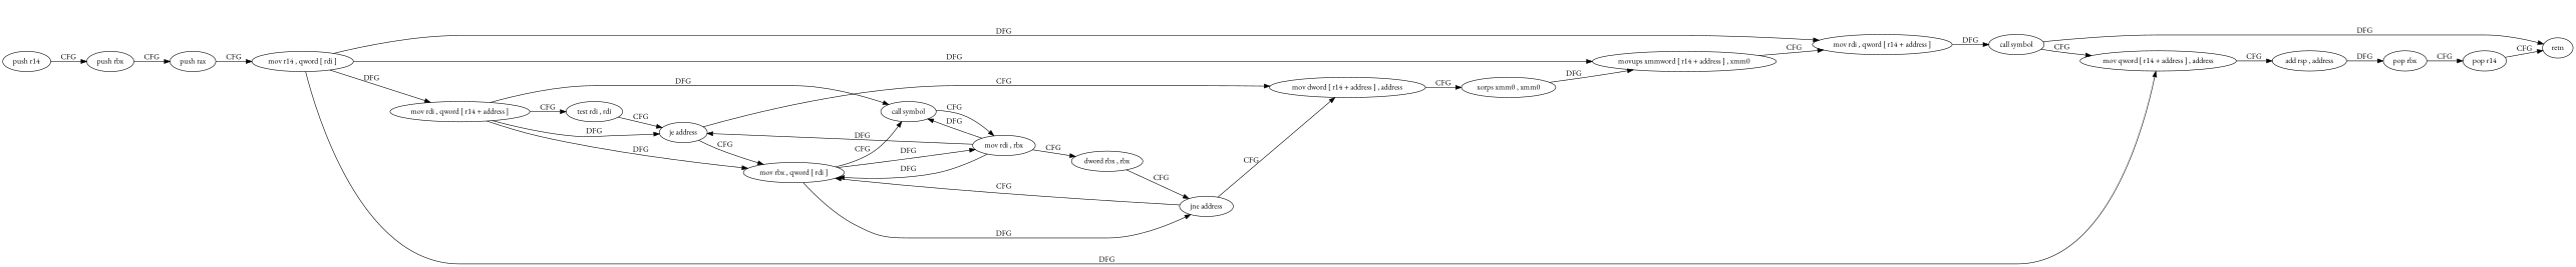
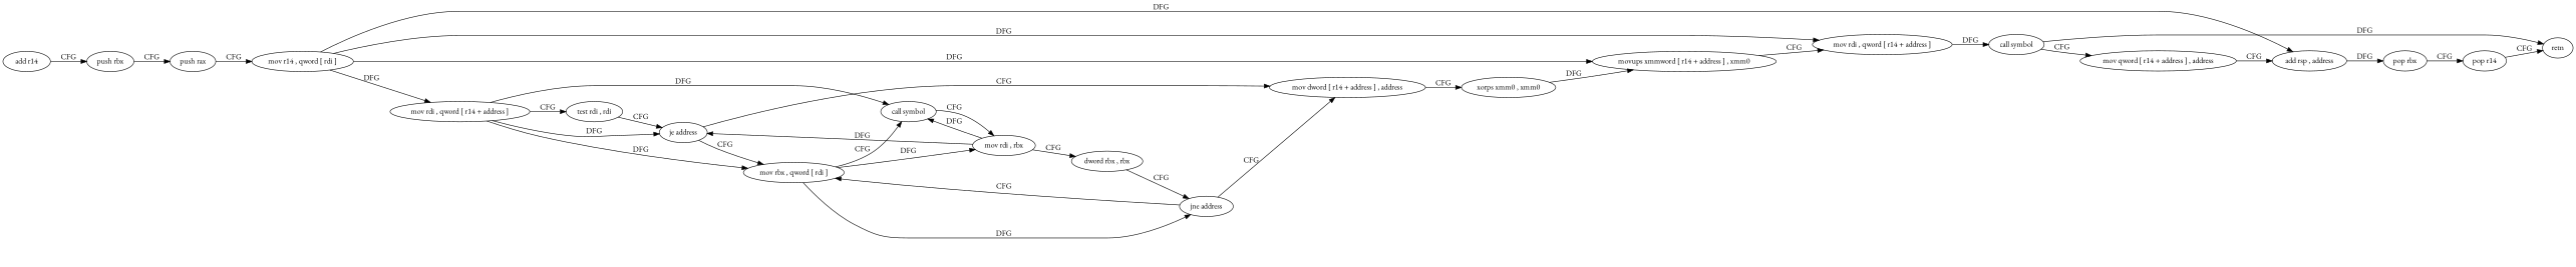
  digraph {
    fontname="EB Garamond"
    rankdir=LR
    node [fontname="EB Garamond"]
    edge [fontname="EB Garamond"]
-   n1 [label="push r14"]
+   n1 [label="add r14"]
    n2 [label="push rbx"]
    n3 [label="push rax"]
    n4 [label="mov r14 , qword [ rdi ]"]
    n5 [label="mov rdi , qword [ r14 + address ]"]
    n6 [label="movups xmmword [ r14 + address ] , xmm0"]
    n7 [label="mov rdi , qword [ r14 + address ]"]
    n8 [label="mov qword [ r14 + address ] , address"]
    n9 [label="test rdi , rdi"]
    n10 [label="je address"]
    n11 [label="mov rbx , qword [ rdi ]"]
    n12 [label="call symbol"]
    n13 [label="mov dword [ r14 + address ] , address"]
    n14 [label="xorps xmm0 , xmm0"]
    n15 [label="call symbol"]
    n16 [label="add rsp , address"]
    n17 [label="mov rdi , rbx"]
    n18 [label="jne address"]
    n19 [label="dword rbx , rbx"]
    n20 [label=retn]
    n21 [label="pop rbx"]
    n22 [label="pop r14"]
    n1 -> n2 [label=CFG]
    n2 -> n3 [label=CFG]
    n3 -> n4 [label=CFG]
    n4 -> n5 [label=DFG]
    n4 -> n6 [label=DFG]
    n4 -> n7 [label=DFG]
-   n4 -> n8 [label=DFG]
+   n4 -> n16 [label=DFG]
    n5 -> n9 [label=CFG]
    n5 -> n10 [label=DFG]
    n5 -> n11 [label=DFG]
    n5 -> n12 [label=DFG]
    n6 -> n7 [label=CFG]
    n7 -> n15 [label=DFG]
    n8 -> n16 [label=CFG]
    n9 -> n10 [label=CFG]
    n10 -> n11 [label=CFG]
    n10 -> n13 [label=CFG]
    n11 -> n12 [label=CFG]
    n11 -> n17 [label=DFG]
    n11 -> n18 [label=DFG]
    n12 -> n17 [label=CFG]
    n13 -> n14 [label=CFG]
    n14 -> n6 [label=DFG]
    n15 -> n8 [label=CFG]
    n15 -> n20 [label=DFG]
    n16 -> n21 [label=DFG]
    n17 -> n10 [label=DFG]
-   n17 -> n11 [label=DFG]
    n17 -> n12 [label=DFG]
    n17 -> n19 [label=CFG]
    n18 -> n11 [label=CFG]
    n18 -> n13 [label=CFG]
    n19 -> n18 [label=CFG]
    n21 -> n22 [label=CFG]
    n22 -> n20 [label=CFG]
  }
